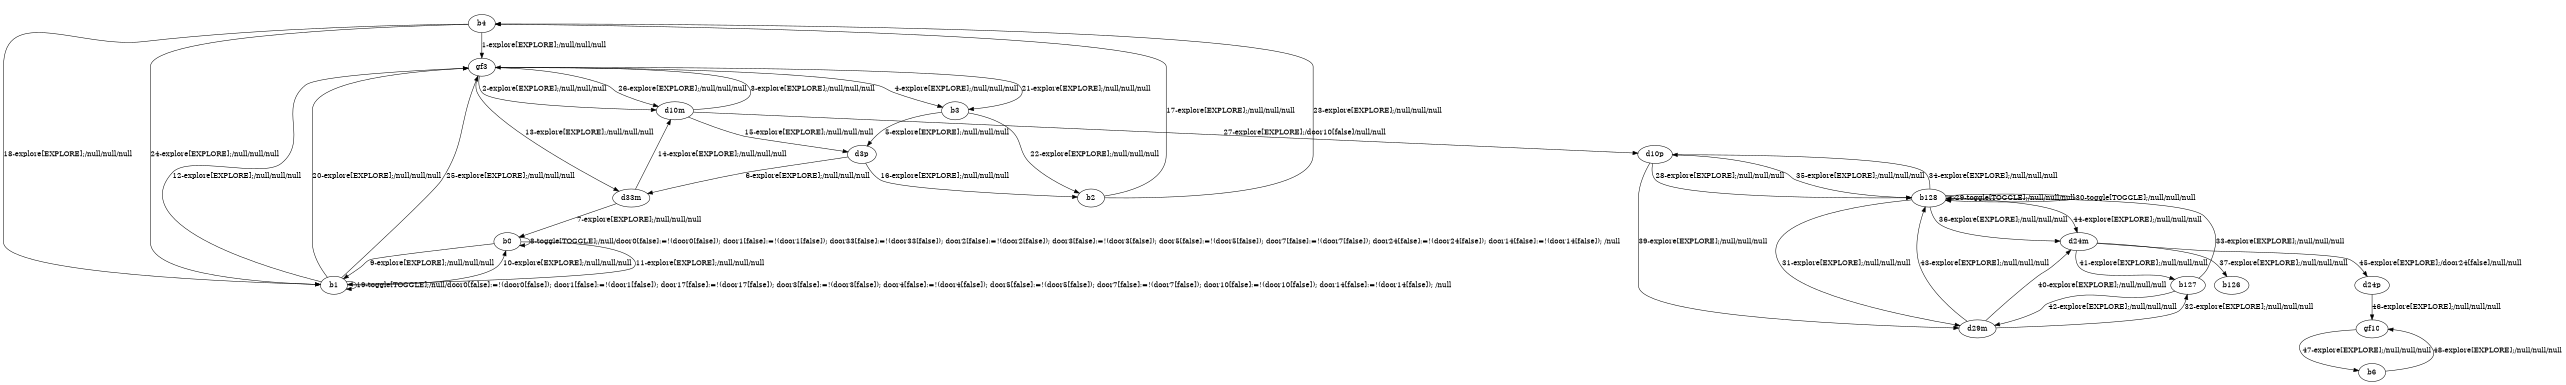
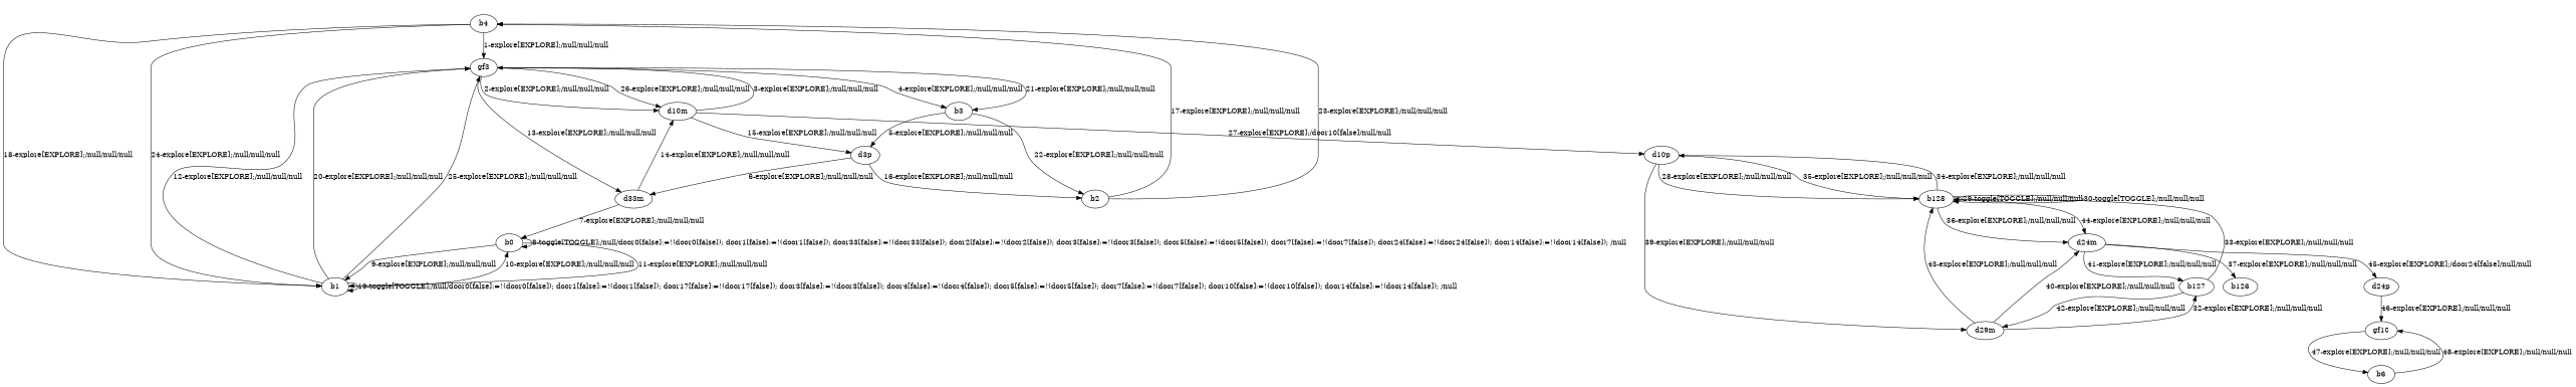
  digraph {
    b4
    gf3
    b1
    d10m
    b3
    d33m
    b0
    d3p
    d10p
    b2
    b128
    d29m
    d24m
    b127
    b126
    d24p
    n17 [label=gf10]
    b6
    b4 -> gf3 [label="1-explore[EXPLORE];/null/null/null"]
    b4 -> b1 [label="18-explore[EXPLORE];/null/null/null"]
    b4 -> b1 [label="24-explore[EXPLORE];/null/null/null"]
    gf3 -> d10m [label="2-explore[EXPLORE];/null/null/null"]
    gf3 -> d10m [label="26-explore[EXPLORE];/null/null/null"]
    gf3 -> b3 [label="4-explore[EXPLORE];/null/null/null"]
    gf3 -> b3 [label="21-explore[EXPLORE];/null/null/null"]
    gf3 -> d33m [label="13-explore[EXPLORE];/null/null/null"]
    b1 -> gf3 [label="12-explore[EXPLORE];/null/null/null"]
    b1 -> gf3 [label="20-explore[EXPLORE];/null/null/null"]
    b1 -> gf3 [label="25-explore[EXPLORE];/null/null/null"]
    b1 -> b1 [label="19-toggle[TOGGLE];/null/door0[false]:=!(door0[false]); door1[false]:=!(door1[false]); door17[false]:=!(door17[false]); door3[false]:=!(door3[false]); door4[false]:=!(door4[false]); door5[false]:=!(door5[false]); door7[false]:=!(door7[false]); door10[false]:=!(door10[false]); door14[false]:=!(door14[false]); /null"]
    b1 -> b0 [label="10-explore[EXPLORE];/null/null/null"]
    d10m -> gf3 [label="3-explore[EXPLORE];/null/null/null"]
    d10m -> d3p [label="15-explore[EXPLORE];/null/null/null"]
    d10m -> d10p [label="27-explore[EXPLORE];/door10[false]/null/null"]
    b3 -> d3p [label="5-explore[EXPLORE];/null/null/null"]
    b3 -> b2 [label="22-explore[EXPLORE];/null/null/null"]
    d33m -> d10m [label="14-explore[EXPLORE];/null/null/null"]
    d33m -> b0 [label="7-explore[EXPLORE];/null/null/null"]
    b0 -> b1 [label="9-explore[EXPLORE];/null/null/null"]
    b0 -> b1 [label="11-explore[EXPLORE];/null/null/null"]
    b0 -> b0 [label="8-toggle[TOGGLE];/null/door0[false]:=!(door0[false]); door1[false]:=!(door1[false]); door33[false]:=!(door33[false]); door2[false]:=!(door2[false]); door3[false]:=!(door3[false]); door5[false]:=!(door5[false]); door7[false]:=!(door7[false]); door24[false]:=!(door24[false]); door14[false]:=!(door14[false]); /null"]
    d3p -> d33m [label="6-explore[EXPLORE];/null/null/null"]
    d3p -> b2 [label="16-explore[EXPLORE];/null/null/null"]
    d10p -> b128 [label="28-explore[EXPLORE];/null/null/null"]
    d10p -> b128 [label="35-explore[EXPLORE];/null/null/null"]
    d10p -> d29m [label="39-explore[EXPLORE];/null/null/null"]
    b2 -> b4 [label="17-explore[EXPLORE];/null/null/null"]
    b2 -> b4 [label="23-explore[EXPLORE];/null/null/null"]
    b128 -> d10p [label="34-explore[EXPLORE];/null/null/null"]
    b128 -> b128 [label="29-toggle[TOGGLE];/null/null/null"]
    b128 -> b128 [label="30-toggle[TOGGLE];/null/null/null"]
-   b128 -> d29m [label="31-explore[EXPLORE];/null/null/null"]
    b128 -> d24m [label="36-explore[EXPLORE];/null/null/null"]
    b128 -> d24m [label="44-explore[EXPLORE];/null/null/null"]
    d29m -> b128 [label="43-explore[EXPLORE];/null/null/null"]
    d29m -> d24m [label="40-explore[EXPLORE];/null/null/null"]
    d29m -> b127 [label="32-explore[EXPLORE];/null/null/null"]
    d24m -> b127 [label="41-explore[EXPLORE];/null/null/null"]
    d24m -> b126 [label="37-explore[EXPLORE];/null/null/null"]
    d24m -> d24p [label="45-explore[EXPLORE];/door24[false]/null/null"]
    b127 -> b128 [label="33-explore[EXPLORE];/null/null/null"]
    b127 -> d29m [label="42-explore[EXPLORE];/null/null/null"]
    d24p -> n17 [label="46-explore[EXPLORE];/null/null/null"]
    n17 -> b6 [label="47-explore[EXPLORE];/null/null/null"]
    b6 -> n17 [label="48-explore[EXPLORE];/null/null/null"]
  }
